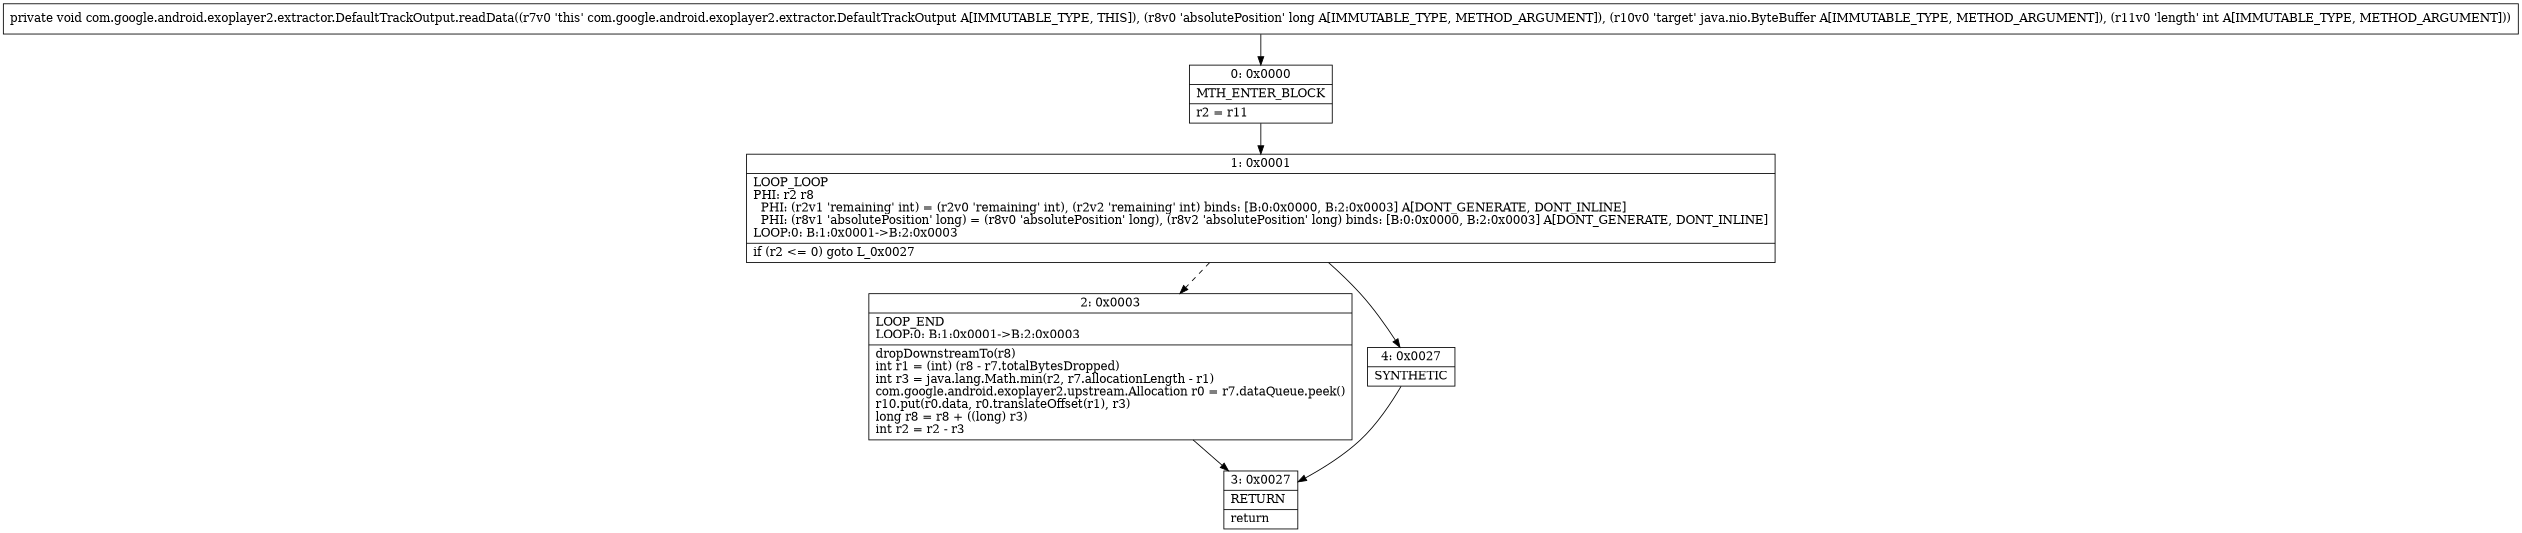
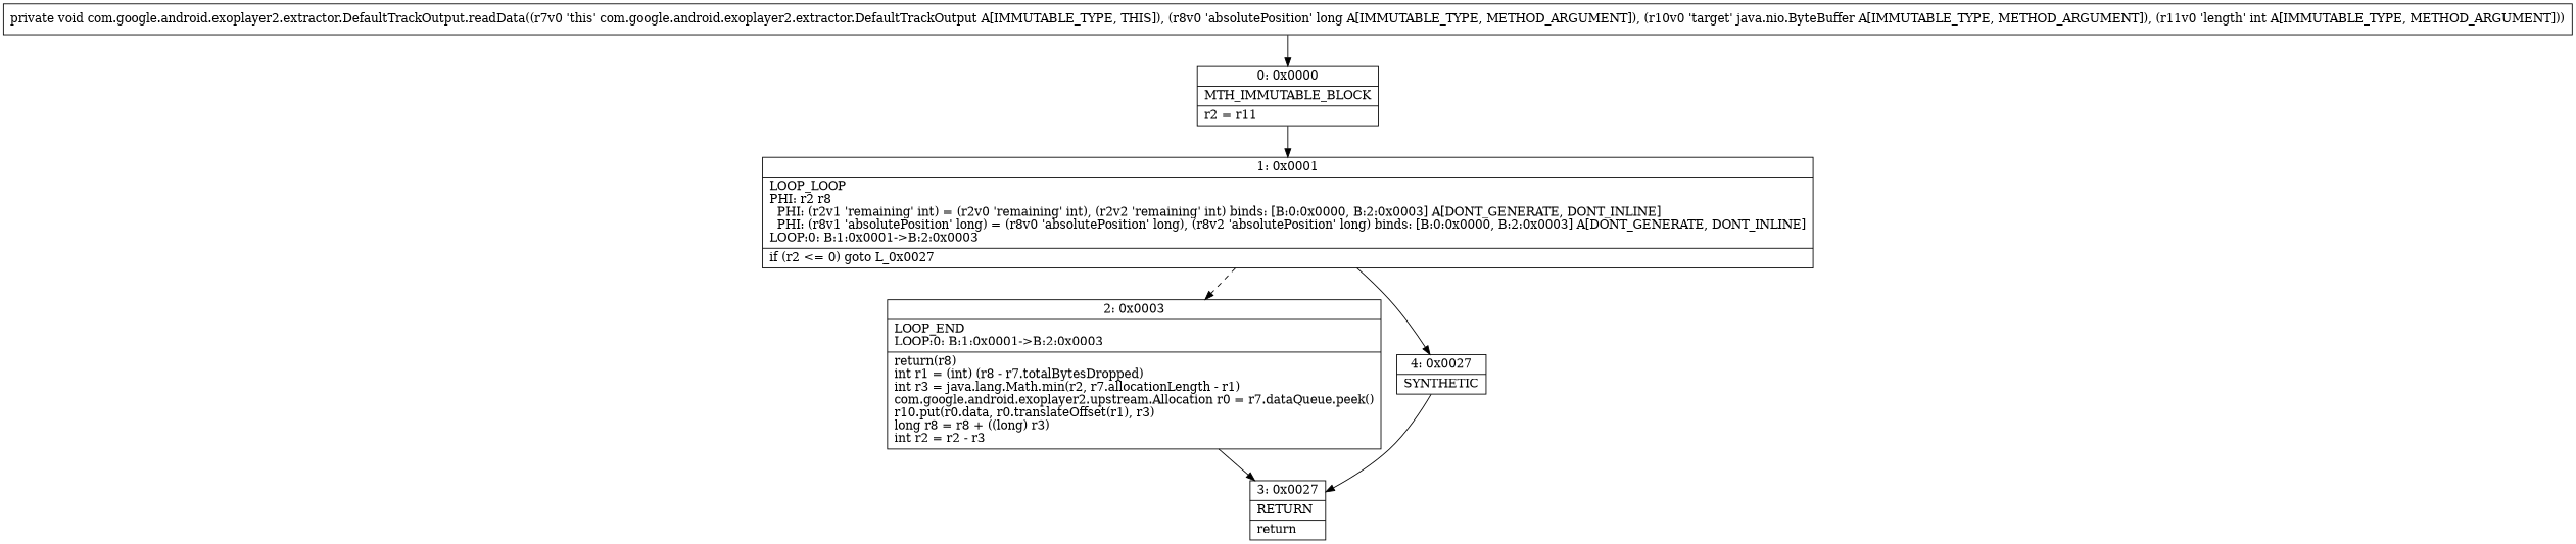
  digraph {
    node [shape=record]
-   n1 [label="{0\:\ 0x0000|MTH_ENTER_BLOCK\l|r2 = r11\l}"]
+   n1 [label="{0\:\ 0x0000|MTH_IMMUTABLE_BLOCK\l|r2 = r11\l}"]
    n2 [label="{1\:\ 0x0001|LOOP_LOOP\lPHI: r2 r8 \l  PHI: (r2v1 'remaining' int) = (r2v0 'remaining' int), (r2v2 'remaining' int) binds: [B:0:0x0000, B:2:0x0003] A[DONT_GENERATE, DONT_INLINE]\l  PHI: (r8v1 'absolutePosition' long) = (r8v0 'absolutePosition' long), (r8v2 'absolutePosition' long) binds: [B:0:0x0000, B:2:0x0003] A[DONT_GENERATE, DONT_INLINE]\lLOOP:0: B:1:0x0001\-\>B:2:0x0003\l|if (r2 \<= 0) goto L_0x0027\l}"]
-   n3 [label="{2\:\ 0x0003|LOOP_END\lLOOP:0: B:1:0x0001\-\>B:2:0x0003\l|dropDownstreamTo(r8)\lint r1 = (int) (r8 \- r7.totalBytesDropped)\lint r3 = java.lang.Math.min(r2, r7.allocationLength \- r1)\lcom.google.android.exoplayer2.upstream.Allocation r0 = r7.dataQueue.peek()\lr10.put(r0.data, r0.translateOffset(r1), r3)\llong r8 = r8 + ((long) r3)\lint r2 = r2 \- r3\l}"]
+   n3 [label="{2\:\ 0x0003|LOOP_END\lLOOP:0: B:1:0x0001\-\>B:2:0x0003\l|return(r8)\lint r1 = (int) (r8 \- r7.totalBytesDropped)\lint r3 = java.lang.Math.min(r2, r7.allocationLength \- r1)\lcom.google.android.exoplayer2.upstream.Allocation r0 = r7.dataQueue.peek()\lr10.put(r0.data, r0.translateOffset(r1), r3)\llong r8 = r8 + ((long) r3)\lint r2 = r2 \- r3\l}"]
    n4 [label="{4\:\ 0x0027|SYNTHETIC\l}"]
    n5 [label="{3\:\ 0x0027|RETURN\l|return\l}"]
    n6 [label="{private void com.google.android.exoplayer2.extractor.DefaultTrackOutput.readData((r7v0 'this' com.google.android.exoplayer2.extractor.DefaultTrackOutput A[IMMUTABLE_TYPE, THIS]), (r8v0 'absolutePosition' long A[IMMUTABLE_TYPE, METHOD_ARGUMENT]), (r10v0 'target' java.nio.ByteBuffer A[IMMUTABLE_TYPE, METHOD_ARGUMENT]), (r11v0 'length' int A[IMMUTABLE_TYPE, METHOD_ARGUMENT])) }"]
    n1 -> n2
    n2 -> n3 [style=dashed]
    n2 -> n4
    n3 -> n5
    n4 -> n5
    n6 -> n1
  }
